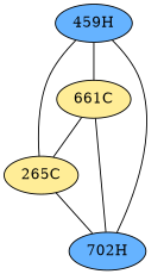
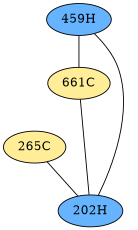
  graph {
    node [fillcolor="#66B3FF" style=radial]
    edge [penwidth=1]
    n1 [label="459H"]
    n2 [fillcolor="#FFED97" label="661C"]
    "265C" [fillcolor="#FFED97"]
-   "202H" [label="702H"]
+   "202H"
    n1 -- n2
-   n1 -- "265C"
    n1 -- "202H"
-   n2 -- "265C"
    n2 -- "202H"
    "265C" -- "202H"
  }
